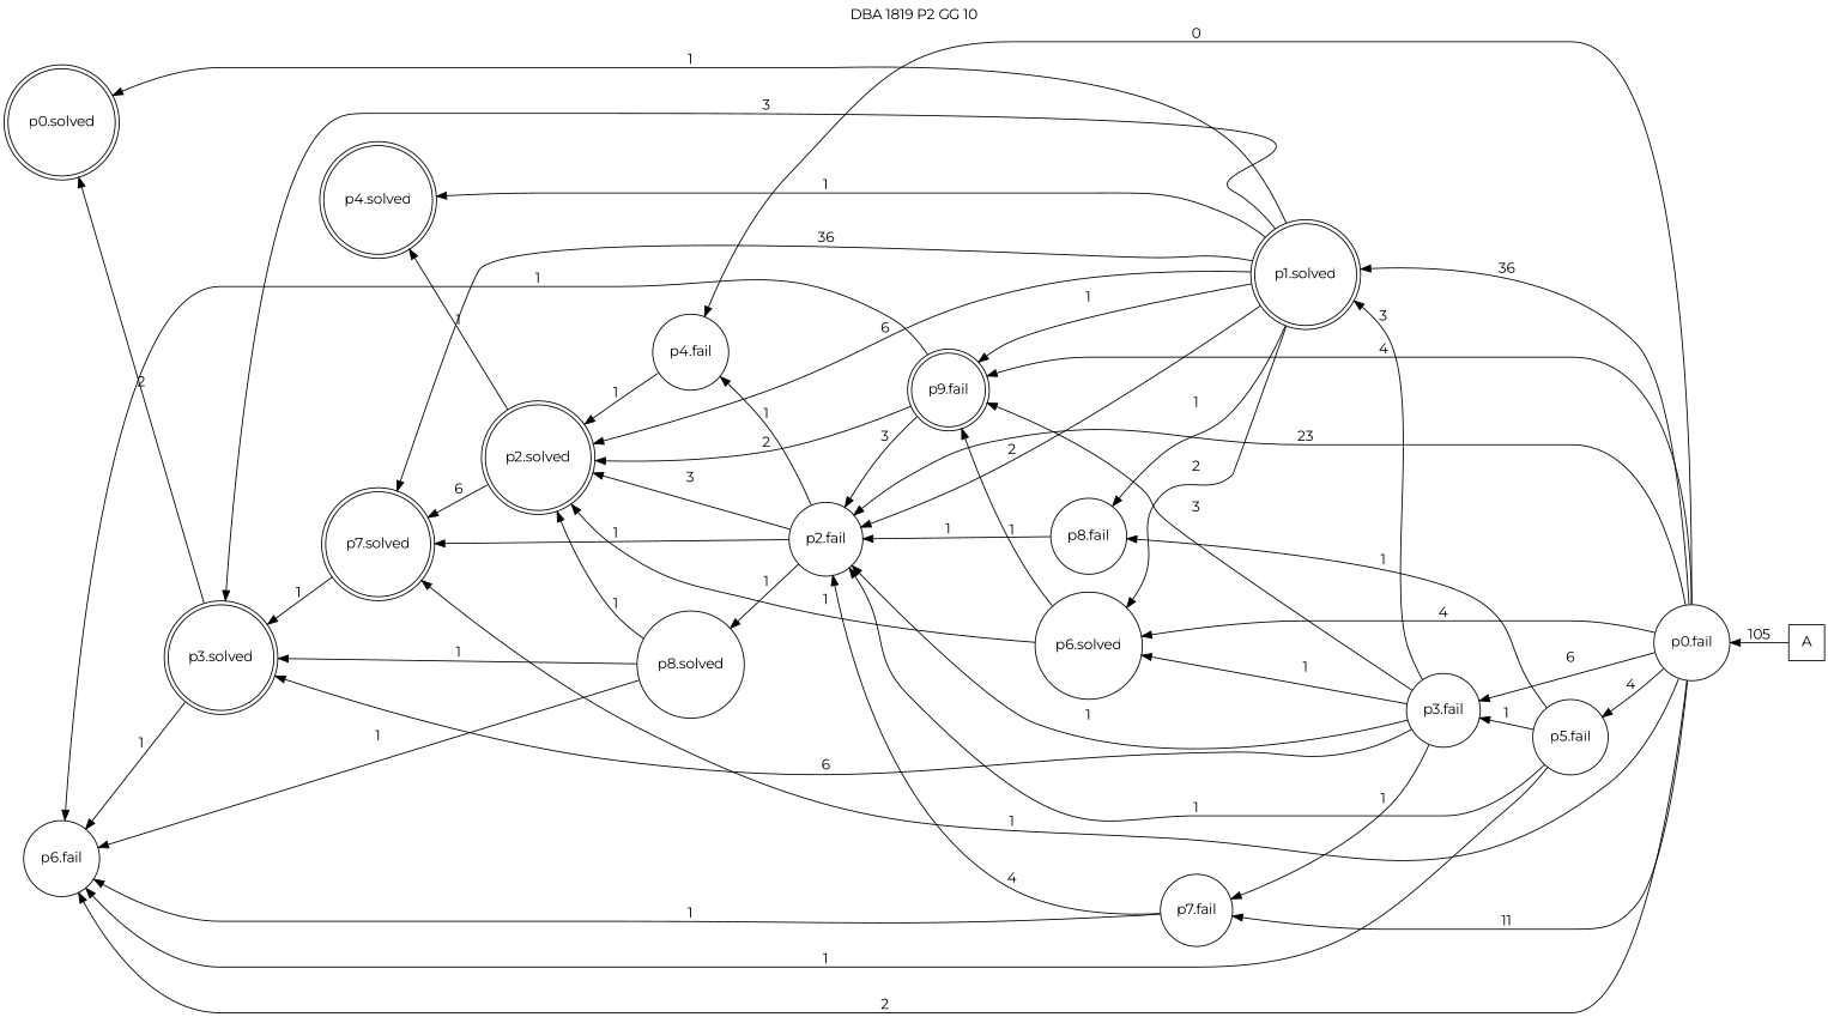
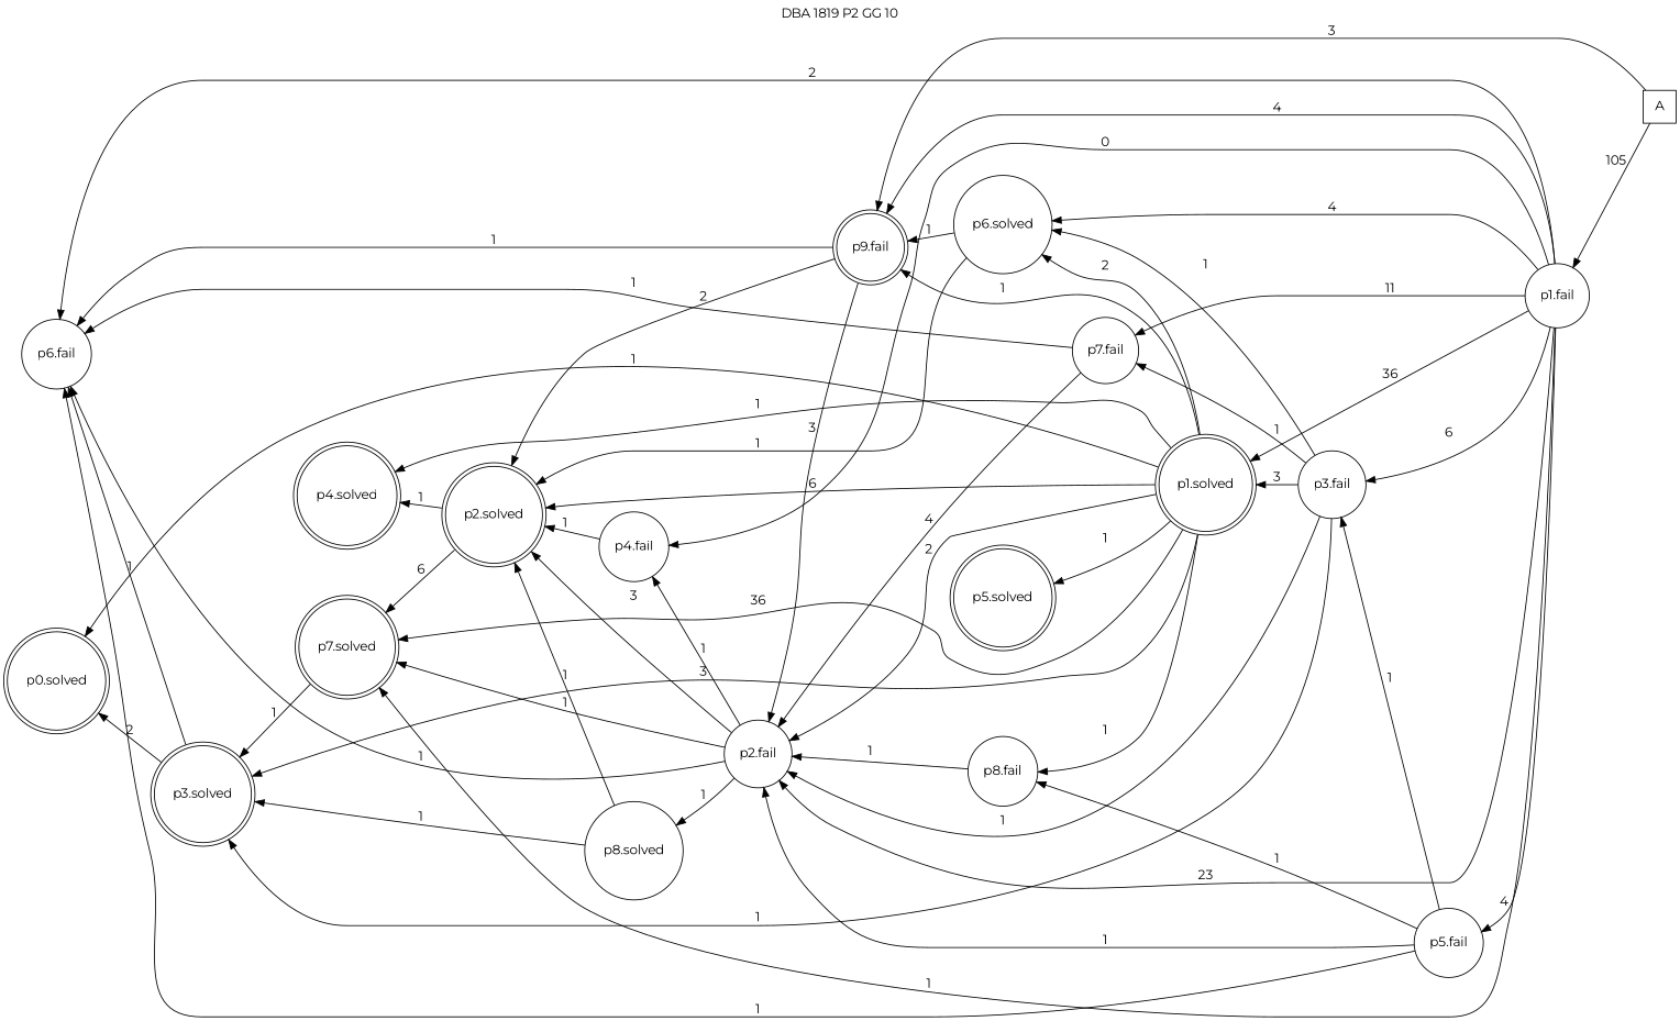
  digraph {
    fontname=Montserrat
    label=" DBA 1819 P2 GG 10 "
    labelloc=tl
    rankdir=RL
    node [fontname=Montserrat shape=circle]
    edge [fontname=Montserrat]
    n1 [label=A shape=square]
-   n2 [label="p0.fail"]
+   n2 [label="p1.fail"]
    n3 [label="p2.fail"]
    n4 [label="p7.fail"]
    n5 [label="p5.fail"]
    n6 [label="p6.fail"]
    n7 [label="p9.fail" shape=doublecircle]
    n8 [label="p3.fail"]
    n9 [label="p4.fail"]
    n10 [label="p1.solved" shape=doublecircle]
    n11 [label="p6.solved"]
    n12 [label="p7.solved" shape=doublecircle]
    n13 [label="p2.solved" shape=doublecircle]
    n14 [label="p8.solved"]
    n15 [label="p8.fail"]
    n16 [label="p3.solved" shape=doublecircle]
    n17 [label="p4.solved" shape=doublecircle]
    n18 [label="p0.solved" shape=doublecircle]
+   n19 [label="p5.solved" shape=doublecircle]
    n1 -> n2 [label=105]
    n2 -> n3 [label=23]
    n2 -> n4 [label=11]
    n2 -> n5 [label=4]
    n2 -> n6 [label=2]
    n2 -> n7 [label=4]
    n2 -> n8 [label=6]
    n2 -> n9 [label=0]
    n2 -> n10 [label=36]
    n2 -> n11 [label=4]
    n2 -> n12 [label=1]
-   n14 -> n6 [label=1]
+   n3 -> n6 [label=1]
    n3 -> n9 [label=1]
    n3 -> n12 [label=1]
    n3 -> n13 [label=3]
    n3 -> n14 [label=1]
    n4 -> n3 [label=4]
    n4 -> n6 [label=1]
    n5 -> n3 [label=1]
    n5 -> n6 [label=1]
    n5 -> n8 [label=1]
    n5 -> n15 [label=1]
    n7 -> n3 [label=3]
    n7 -> n6 [label=1]
    n7 -> n13 [label=2]
    n8 -> n3 [label=1]
    n8 -> n4 [label=1]
-   n8 -> n7 [label=3]
+   n1 -> n7 [label=3]
    n8 -> n10 [label=3]
    n8 -> n11 [label=1]
-   n8 -> n16 [label=6]
+   n8 -> n16 [label=1]
    n9 -> n13 [label=1]
    n10 -> n3 [label=2]
    n10 -> n7 [label=1]
    n10 -> n11 [label=2]
    n10 -> n12 [label=36]
    n10 -> n13 [label=6]
    n10 -> n15 [label=1]
    n10 -> n16 [label=3]
    n10 -> n17 [label=1]
    n10 -> n18 [label=1]
+   n10 -> n19 [label=1]
    n11 -> n7 [label=1]
    n11 -> n13 [label=1]
    n12 -> n16 [label=1]
    n13 -> n12 [label=6]
    n13 -> n17 [label=1]
    n14 -> n13 [label=1]
    n14 -> n16 [label=1]
    n15 -> n3 [label=1]
    n16 -> n6 [label=1]
    n16 -> n18 [label=2]
  }
